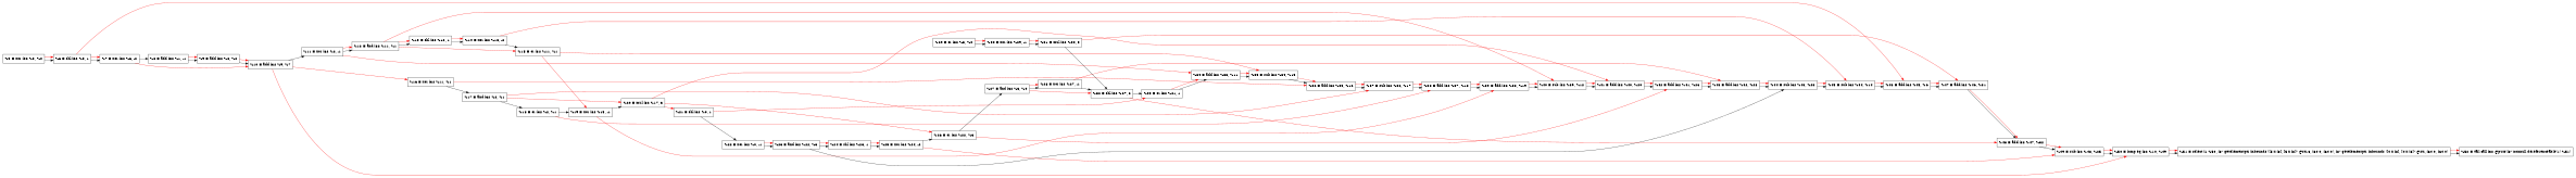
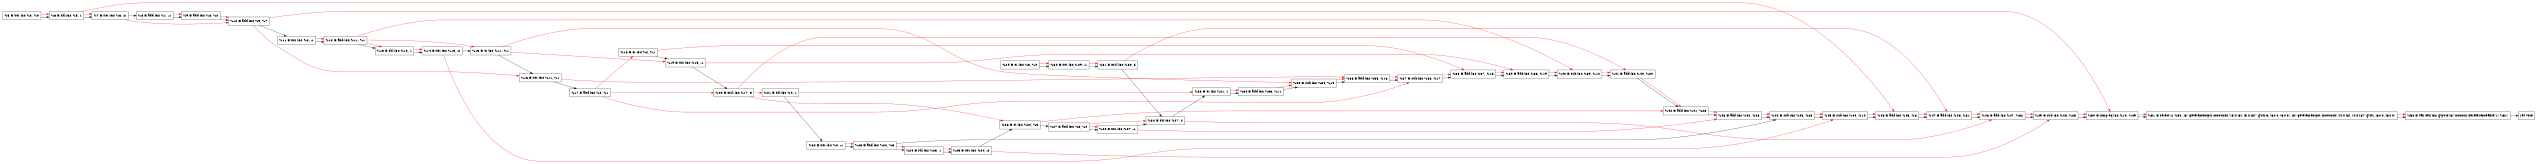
  digraph {
    rankdir=LR
    node [shape=record]
    edge [color=red]
    n1 [label="  %5 = xor i32 %3, %0"]
    n2 [label="  %6 = shl i32 %5, 1"]
    n3 [label="  %7 = xor i32 %6, -2"]
    n4 [label="  %46 = add i32 %45, %6"]
    n5 [label="  %8 = add i32 %1, -1"]
    n6 [label="  %10 = add i32 %9, %7"]
    n7 [label="  %47 = add i32 %46, %31"]
    n8 [label="  %9 = add i32 %8, %2"]
    n9 [label="  %11 = xor i32 %2, -1"]
    n10 [label="  %50 = icmp eq i32 %10, %49"]
    n11 [label="  %16 = xor i32 %11, %1"]
    n12 [label="  %12 = and i32 %11, %1"]
    n13 [label="  %34 = add i32 %33, %11"]
    n14 [label="  %51 = select i1 %50, i8* getelementptr inbounds ([5 x i8], [5 x i8]* @str.3, i64 0, i64 0), i8* getelementptr inbounds ([4 x i8], [4 x i8]* @str, i64 0, i64 0)"]
    n15 [label="  %15 = or i32 %11, %1"]
    n16 [label="  %13 = shl i32 %12, 1"]
    n17 [label="  %40 = sub i32 %39, %12"]
    n18 [label="  %19 = xor i32 %15, -1"]
    n19 [label="  %35 = sub i32 %34, %15"]
    n20 [label="  %17 = and i32 %2, %1"]
    n21 [label="  %36 = add i32 %35, %16"]
    n22 [label="  %14 = xor i32 %13, -2"]
    n23 [label="  %41 = add i32 %40, %20"]
    n24 [label="  %45 = sub i32 %44, %14"]
    n25 [label="  %20 = mul i32 %17, 3"]
    n26 [label="  %39 = add i32 %38, %19"]
    n27 [label="  %18 = or i32 %2, %1"]
    n28 [label="  %37 = sub i32 %36, %17"]
    n29 [label="  %38 = add i32 %37, %18"]
    n30 [label="  %21 = shl i32 %0, 1"]
    n31 [label="  %26 = or i32 %22, %3"]
    n32 [label="  %22 = xor i32 %0, -1"]
    n33 [label="  %33 = or i32 %21, 1"]
    n34 [label="  %42 = add i32 %41, %26"]
    n35 [label="  %23 = and i32 %22, %3"]
    n36 [label="  %24 = shl i32 %23, 1"]
    n37 [label="  %44 = sub i32 %43, %23"]
    n38 [label="  %27 = and i32 %3, %0"]
    n39 [label="  %25 = xor i32 %24, -2"]
    n40 [label="  %49 = sub i32 %48, %25"]
    n41 [label="  %28 = xor i32 %27, -1"]
    n42 [label="  %32 = shl i32 %27, 2"]
    n43 [label="  %43 = add i32 %42, %28"]
    n44 [label="  %48 = add i32 %47, %32"]
    n45 [label="  %29 = or i32 %3, %0"]
    n46 [label="  %30 = xor i32 %29, -1"]
    n47 [label="  %31 = mul i32 %30, 5"]
    n48 [label="  %52 = tail call i32 @puts(i8* nonnull dereferenceable(1) %51)"]
+   n49 [label="  ret void"]
    n1 -> n2 [color=""]
    n1 -> n2
    n2 -> n3 [color=""]
    n2 -> n3
    n2 -> n4
    n3 -> n5 [color=""]
    n3 -> n6
    n4 -> n7 [color=""]
    n4 -> n7
    n5 -> n8 [color=""]
    n5 -> n8
    n6 -> n9 [color=""]
    n6 -> n10
    n6 -> n11
    n7 -> n44 [color=""]
    n7 -> n44
    n8 -> n6 [color=""]
    n8 -> n6
    n9 -> n12 [color=""]
    n9 -> n12
-   n9 -> n13
    n10 -> n14 [color=""]
    n10 -> n14
    n11 -> n20 [color=""]
    n11 -> n21
    n12 -> n15
    n12 -> n16 [color=""]
    n12 -> n16
    n12 -> n17
    n13 -> n19 [color=""]
    n13 -> n19
    n14 -> n48 [color=""]
    n14 -> n48
+   n15 -> n11 [color=""]
    n15 -> n18
    n15 -> n19
    n16 -> n22 [color=""]
    n16 -> n22
    n17 -> n23 [color=""]
    n17 -> n23
    n18 -> n25 [color=""]
    n18 -> n26
    n19 -> n21 [color=""]
    n19 -> n21
    n20 -> n25
-   n20 -> n27 [color=""]
+   n20 -> n27
    n20 -> n28
    n21 -> n28 [color=""]
    n21 -> n28
    n22 -> n15 [color=""]
    n22 -> n24
    n23 -> n34 [color=""]
    n23 -> n34
    n24 -> n4 [color=""]
    n24 -> n4
    n25 -> n23
    n25 -> n30
    n25 -> n31
    n26 -> n17 [color=""]
    n26 -> n17
    n27 -> n18 [color=""]
    n27 -> n29
    n28 -> n29 [color=""]
    n28 -> n29
    n29 -> n26 [color=""]
    n29 -> n26
    n30 -> n32 [color=""]
    n30 -> n33
    n31 -> n34
    n31 -> n38 [color=""]
    n32 -> n35 [color=""]
    n32 -> n35
    n33 -> n13 [color=""]
    n33 -> n13
    n34 -> n43 [color=""]
    n34 -> n43
    n35 -> n36 [color=""]
    n35 -> n36
    n35 -> n37 [color=black]
    n36 -> n39 [color=""]
    n36 -> n39
    n37 -> n24 [color=""]
    n37 -> n24
    n38 -> n41 [color=""]
    n38 -> n41
    n38 -> n42
    n39 -> n31 [color=""]
    n39 -> n40
    n40 -> n10 [color=""]
    n40 -> n10
    n41 -> n42 [color=""]
    n41 -> n43
    n42 -> n33 [color=""]
    n42 -> n44
    n43 -> n37 [color=""]
    n43 -> n37
    n44 -> n40 [color=""]
    n44 -> n40
    n45 -> n46 [color=""]
    n45 -> n46
    n46 -> n47 [color=""]
    n46 -> n47
    n47 -> n7
    n47 -> n42 [color=""]
+   n48 -> n49 [color=""]
  }
